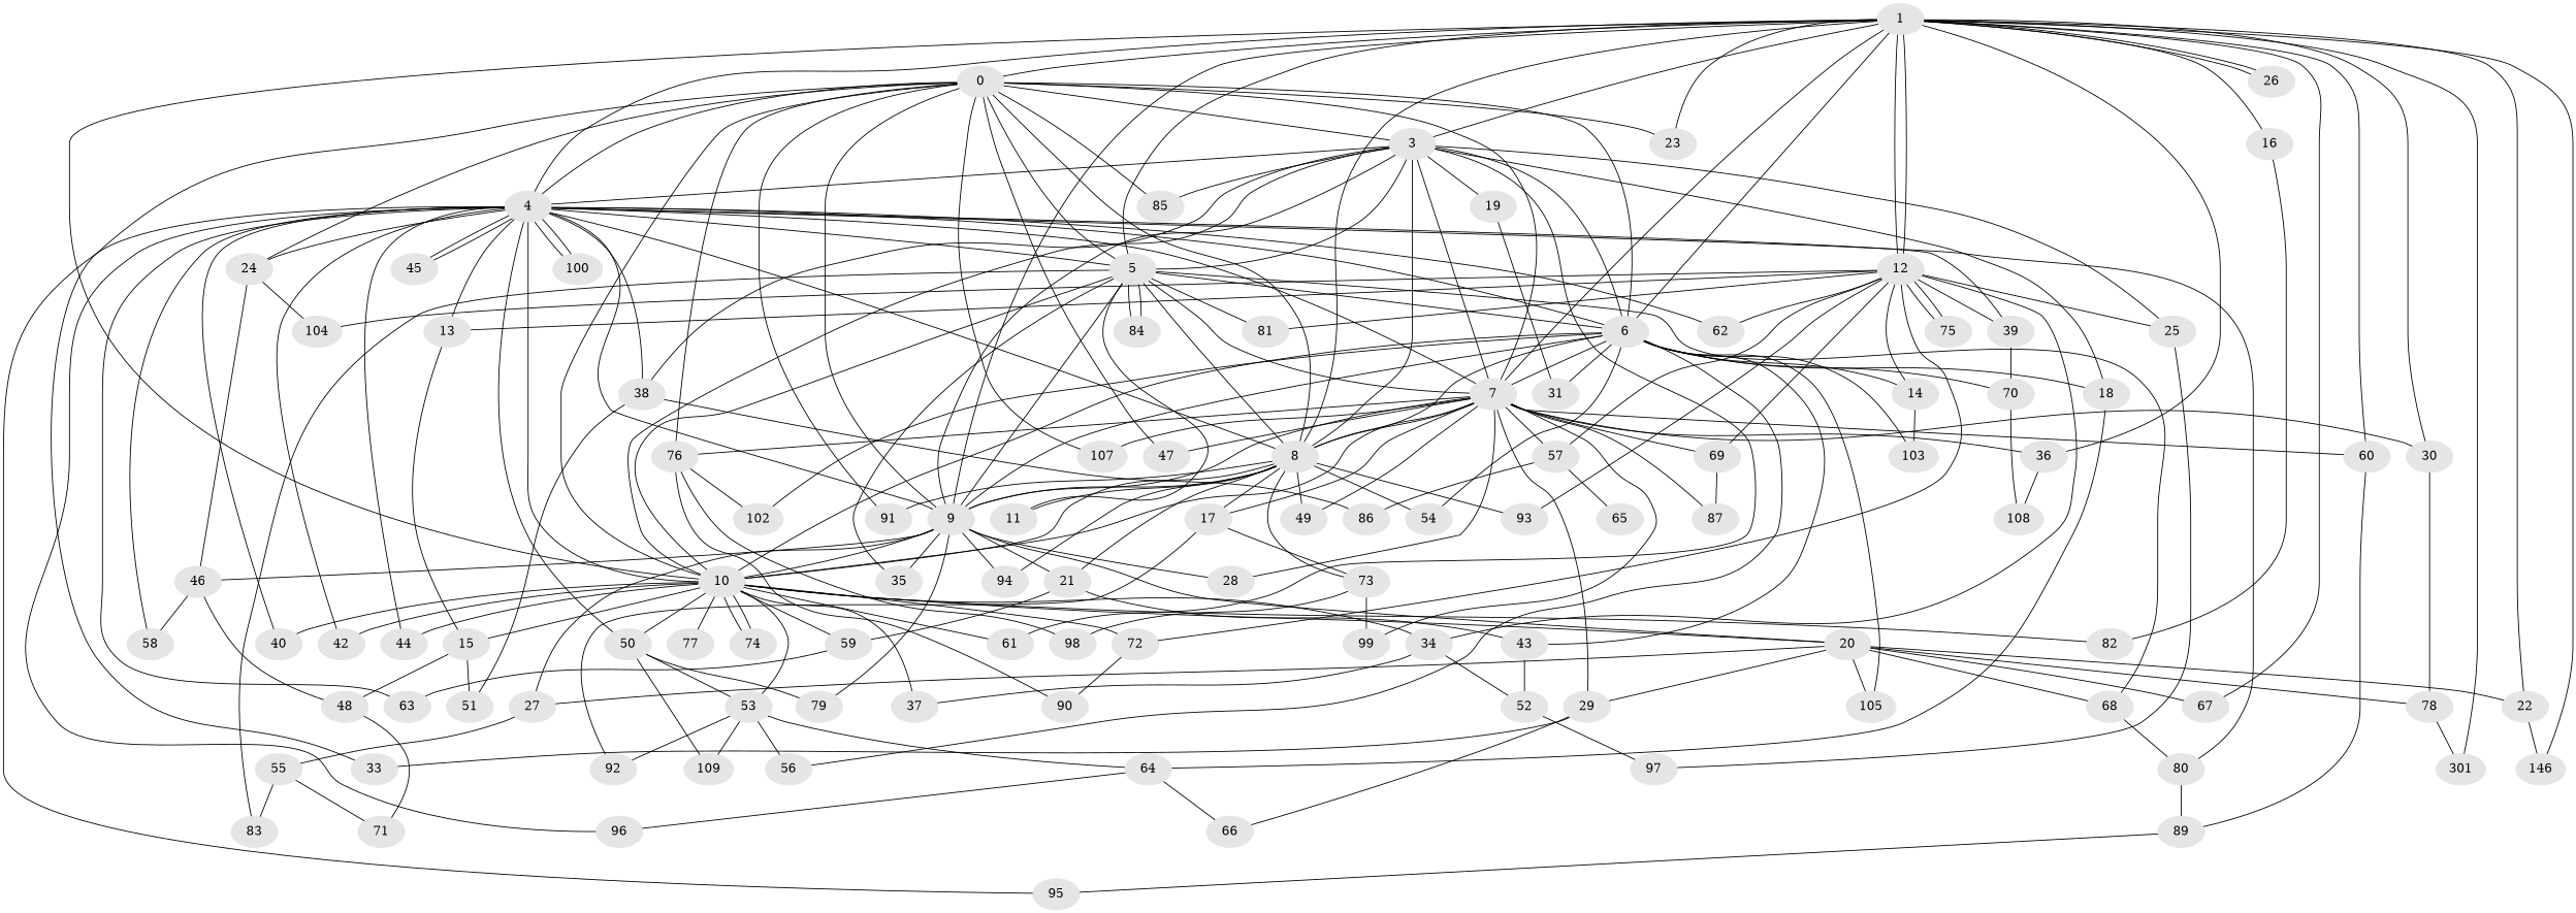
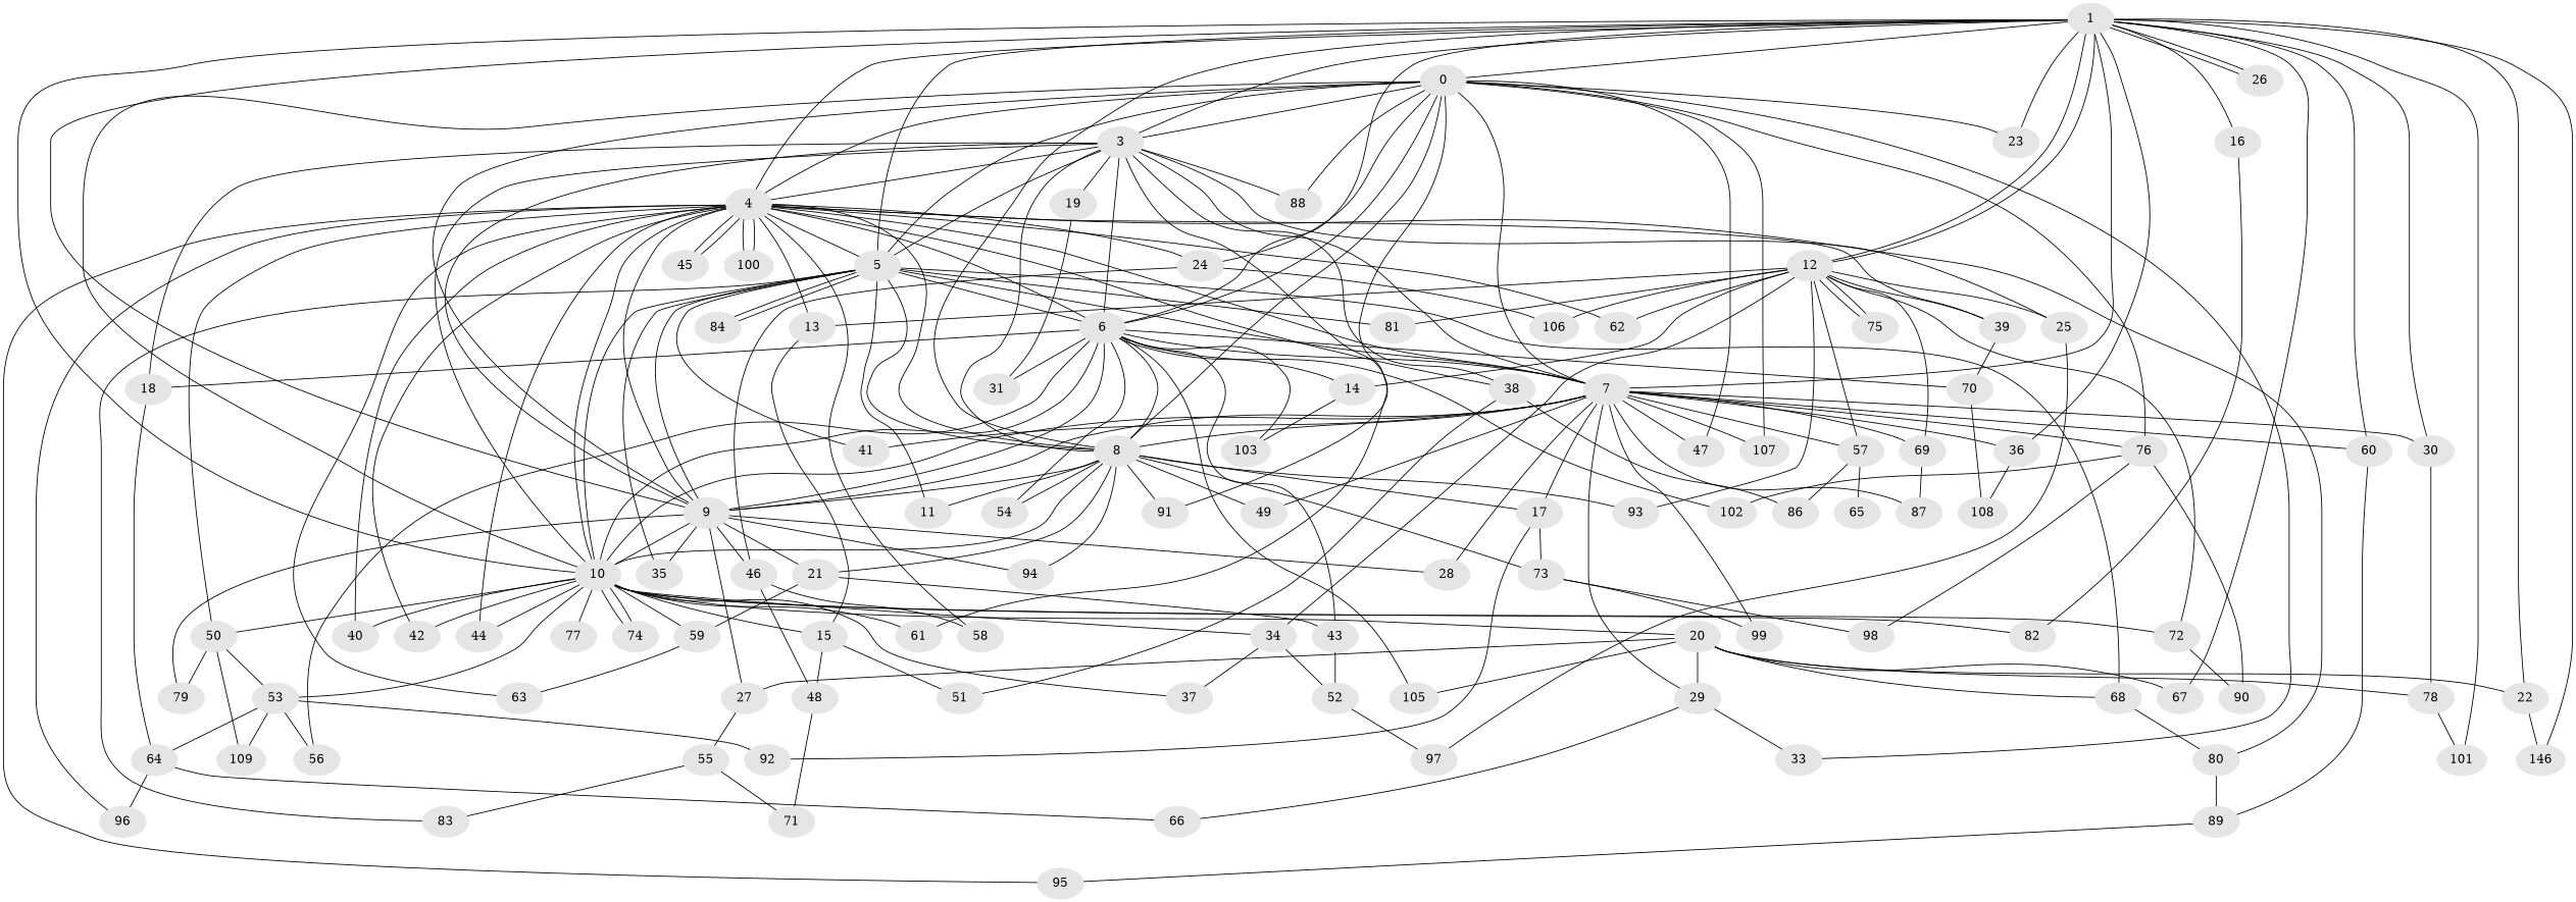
  graph {
    node [color=gray90 style=filled]
    n1 [label=0]
    1
    3
    4
    5
    6
    7
    8
    9
    10
    12
    16
    22
    23
    26
    30
    36
    60
    67
-   101 [label=301]
+   101
    n21 [label=146]
    24
    33
    47
    76
-   85
+   85 [label=88]
    91
    107
    19
    18
    25
    38
    61
    13
    39
    40
    42
    44
    45
    50
    58
    62
    63
    80
    95
    96
    100
    11
    35
+   41
    68
    81
    83
    84
    14
    31
    43
    54
    56
    70
    102
    103
    105
    17
    28
    29
    49
    57
    69
    87
    99
    21
    73
    93
    94
    20
    27
    46
    79
    15
    34
    37
    53
    59
    72
    74
    77
    82
    75
-   104
+   104 [label=106]
    78
    108
    89
    90
    98
    64
    97
    51
    86
    109
    52
    92
    66
    65
    55
    48
    71
    n1 -- 3
    n1 -- 4
    n1 -- 5
    n1 -- 6
    n1 -- 7
    n1 -- 8
    n1 -- 9
    n1 -- 10
    n1 -- 23
    n1 -- 24
    n1 -- 33
    n1 -- 47
    n1 -- 76
    n1 -- 85
    n1 -- 91
    n1 -- 107
    1 -- n1
    1 -- 3
    1 -- 4
    1 -- 5
    1 -- 6
    1 -- 7
    1 -- 8
    1 -- 9
    1 -- 10
    1 -- 12
    1 -- 12
    1 -- 16
    1 -- 22
    1 -- 23
    1 -- 26
    1 -- 26
    1 -- 30
    1 -- 36
    1 -- 60
    1 -- 67
    1 -- 101
    1 -- n21
    3 -- 4
    3 -- 5
    3 -- 6
    3 -- 7
    3 -- 8
    3 -- 9
    3 -- 10
    3 -- 85
    3 -- 19
    3 -- 18
    3 -- 25
    3 -- 38
    3 -- 61
    4 -- 5
    4 -- 6
    4 -- 7
    4 -- 8
    4 -- 9
    4 -- 10
    4 -- 24
    4 -- 38
    4 -- 13
    4 -- 39
    4 -- 40
    4 -- 42
    4 -- 44
    4 -- 45
    4 -- 45
    4 -- 50
    4 -- 58
    4 -- 62
    4 -- 63
    4 -- 80
    4 -- 95
    4 -- 96
    4 -- 100
    4 -- 100
    5 -- 6
    5 -- 7
    5 -- 8
    5 -- 9
    5 -- 10
    5 -- 11
    5 -- 35
+   5 -- 41
    5 -- 68
    5 -- 81
    5 -- 83
    5 -- 84
    5 -- 84
    6 -- 7
    6 -- 8
    6 -- 9
    6 -- 10
    6 -- 18
    6 -- 14
    6 -- 31
    6 -- 43
    6 -- 54
    6 -- 56
    6 -- 70
    6 -- 102
    6 -- 103
    6 -- 105
    7 -- 8
    7 -- 9
    7 -- 10
    7 -- 30
    7 -- 36
    7 -- 60
    7 -- 47
    7 -- 76
    7 -- 107
+   7 -- 41
    7 -- 17
    7 -- 28
    7 -- 29
    7 -- 49
    7 -- 57
    7 -- 69
    7 -- 87
    7 -- 99
    8 -- 9
    8 -- 10
    8 -- 91
    8 -- 11
    8 -- 54
    8 -- 17
    8 -- 49
    8 -- 21
    8 -- 73
    8 -- 93
    8 -- 94
    9 -- 10
    9 -- 35
    9 -- 28
    9 -- 21
    9 -- 94
-   9 -- 20
    9 -- 27
    9 -- 46
    9 -- 79
    10 -- 61
    10 -- 40
    10 -- 42
    10 -- 44
    10 -- 50
    10 -- 20
    10 -- 15
    10 -- 34
    10 -- 37
    10 -- 53
    10 -- 59
    10 -- 72
    10 -- 74
    10 -- 74
    10 -- 77
    10 -- 82
    12 -- 25
    12 -- 13
    12 -- 39
    12 -- 62
    12 -- 81
    12 -- 14
    12 -- 57
    12 -- 69
    12 -- 93
    12 -- 34
    12 -- 72
    12 -- 75
    12 -- 75
    12 -- 104
    16 -- 82
    22 -- n21
    30 -- 78
    36 -- 108
    60 -- 89
    24 -- 46
    24 -- 104
    76 -- 102
    76 -- 90
    76 -- 98
    19 -- 31
    18 -- 64
    25 -- 97
    38 -- 51
    38 -- 86
    13 -- 15
    39 -- 70
    50 -- 79
    50 -- 53
    50 -- 109
    80 -- 89
    68 -- 80
    14 -- 103
    43 -- 52
    70 -- 108
    17 -- 73
    17 -- 92
    29 -- 33
    29 -- 66
    57 -- 86
    57 -- 65
    69 -- 87
    21 -- 43
    21 -- 59
    73 -- 99
    73 -- 98
    20 -- 22
    20 -- 67
    20 -- 68
    20 -- 105
    20 -- 29
    20 -- 27
    20 -- 78
    27 -- 55
    46 -- 58
    46 -- 48
    15 -- 51
    15 -- 48
    34 -- 37
    34 -- 52
    53 -- 56
    53 -- 64
    53 -- 109
    53 -- 92
    59 -- 63
    72 -- 90
    78 -- 101
    89 -- 95
    64 -- 96
    64 -- 66
    52 -- 97
    55 -- 83
    55 -- 71
    48 -- 71
  }
